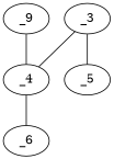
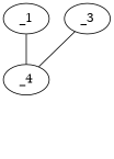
  graph {
-   _1 [x=0.951423 y=0.592255 label=_9]
+   _1 [x=0.951423 y=0.592255]
    _4 [x=1.5 y=1.98]
-   _6 [x=1.80773 y=0.059358]
    _3 [x=2.01 y=0.48]
-   _5 [x=0.463633 y=2.20771]
    _1 -- _4
-   _4 -- _6
    _3 -- _4
-   _3 -- _5
  }
